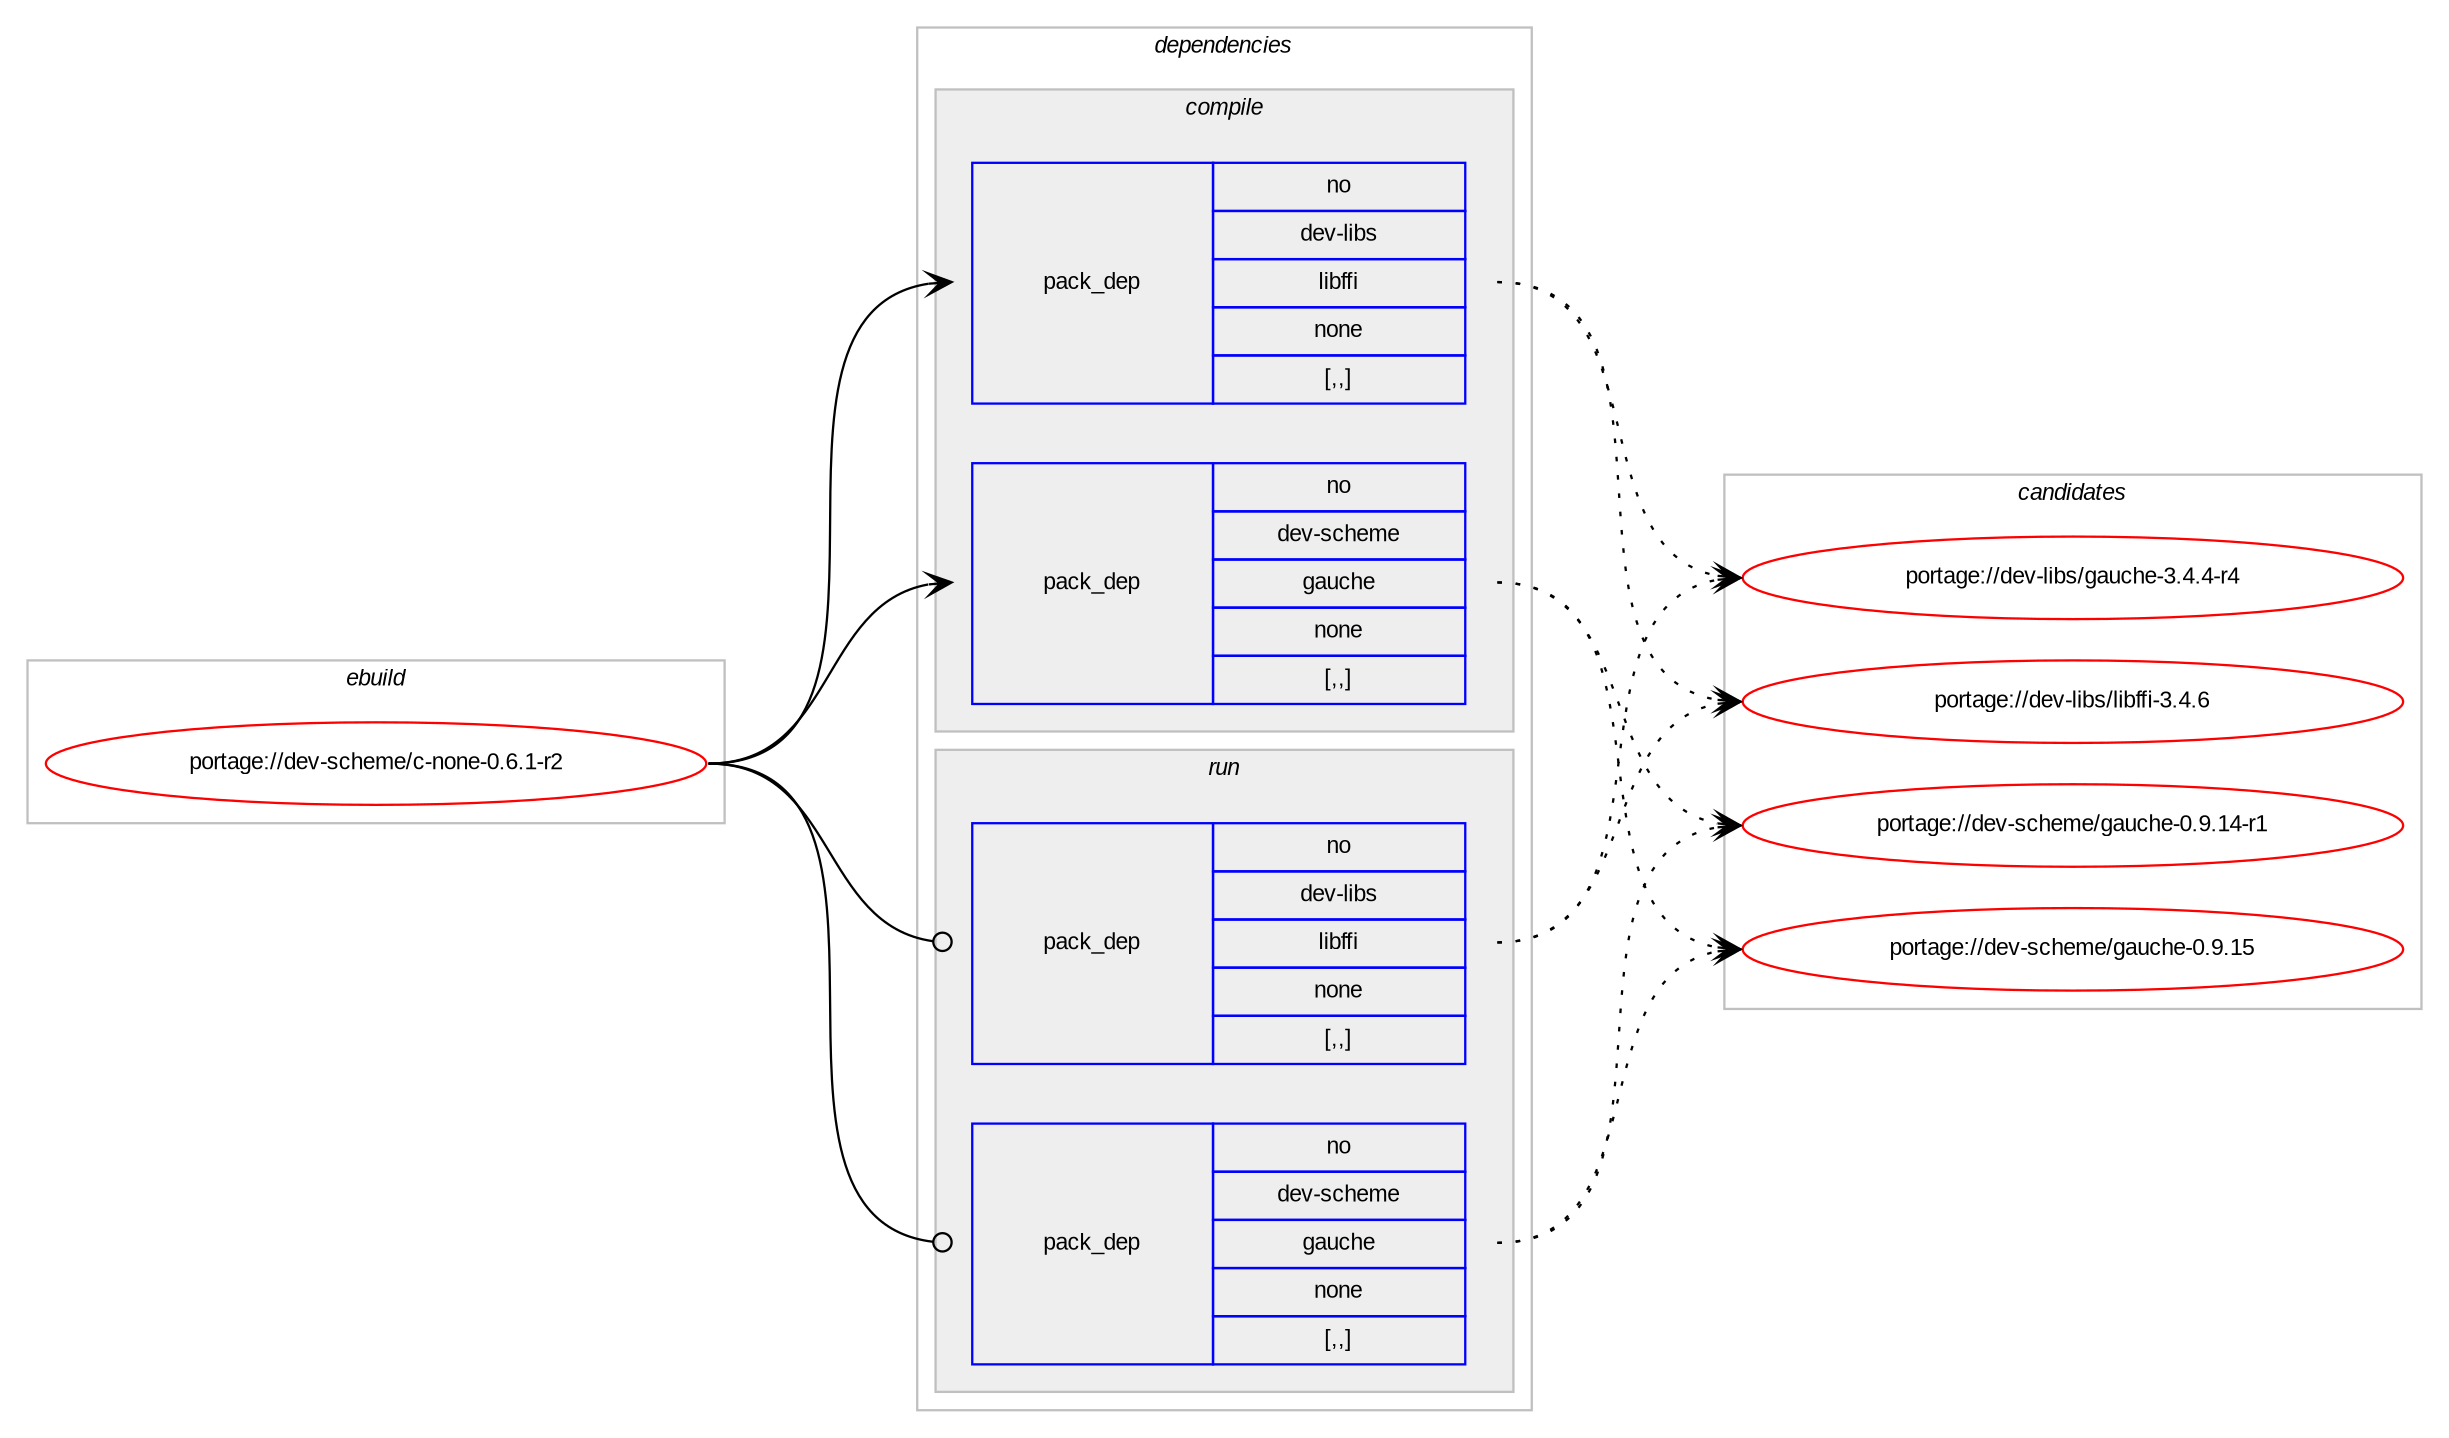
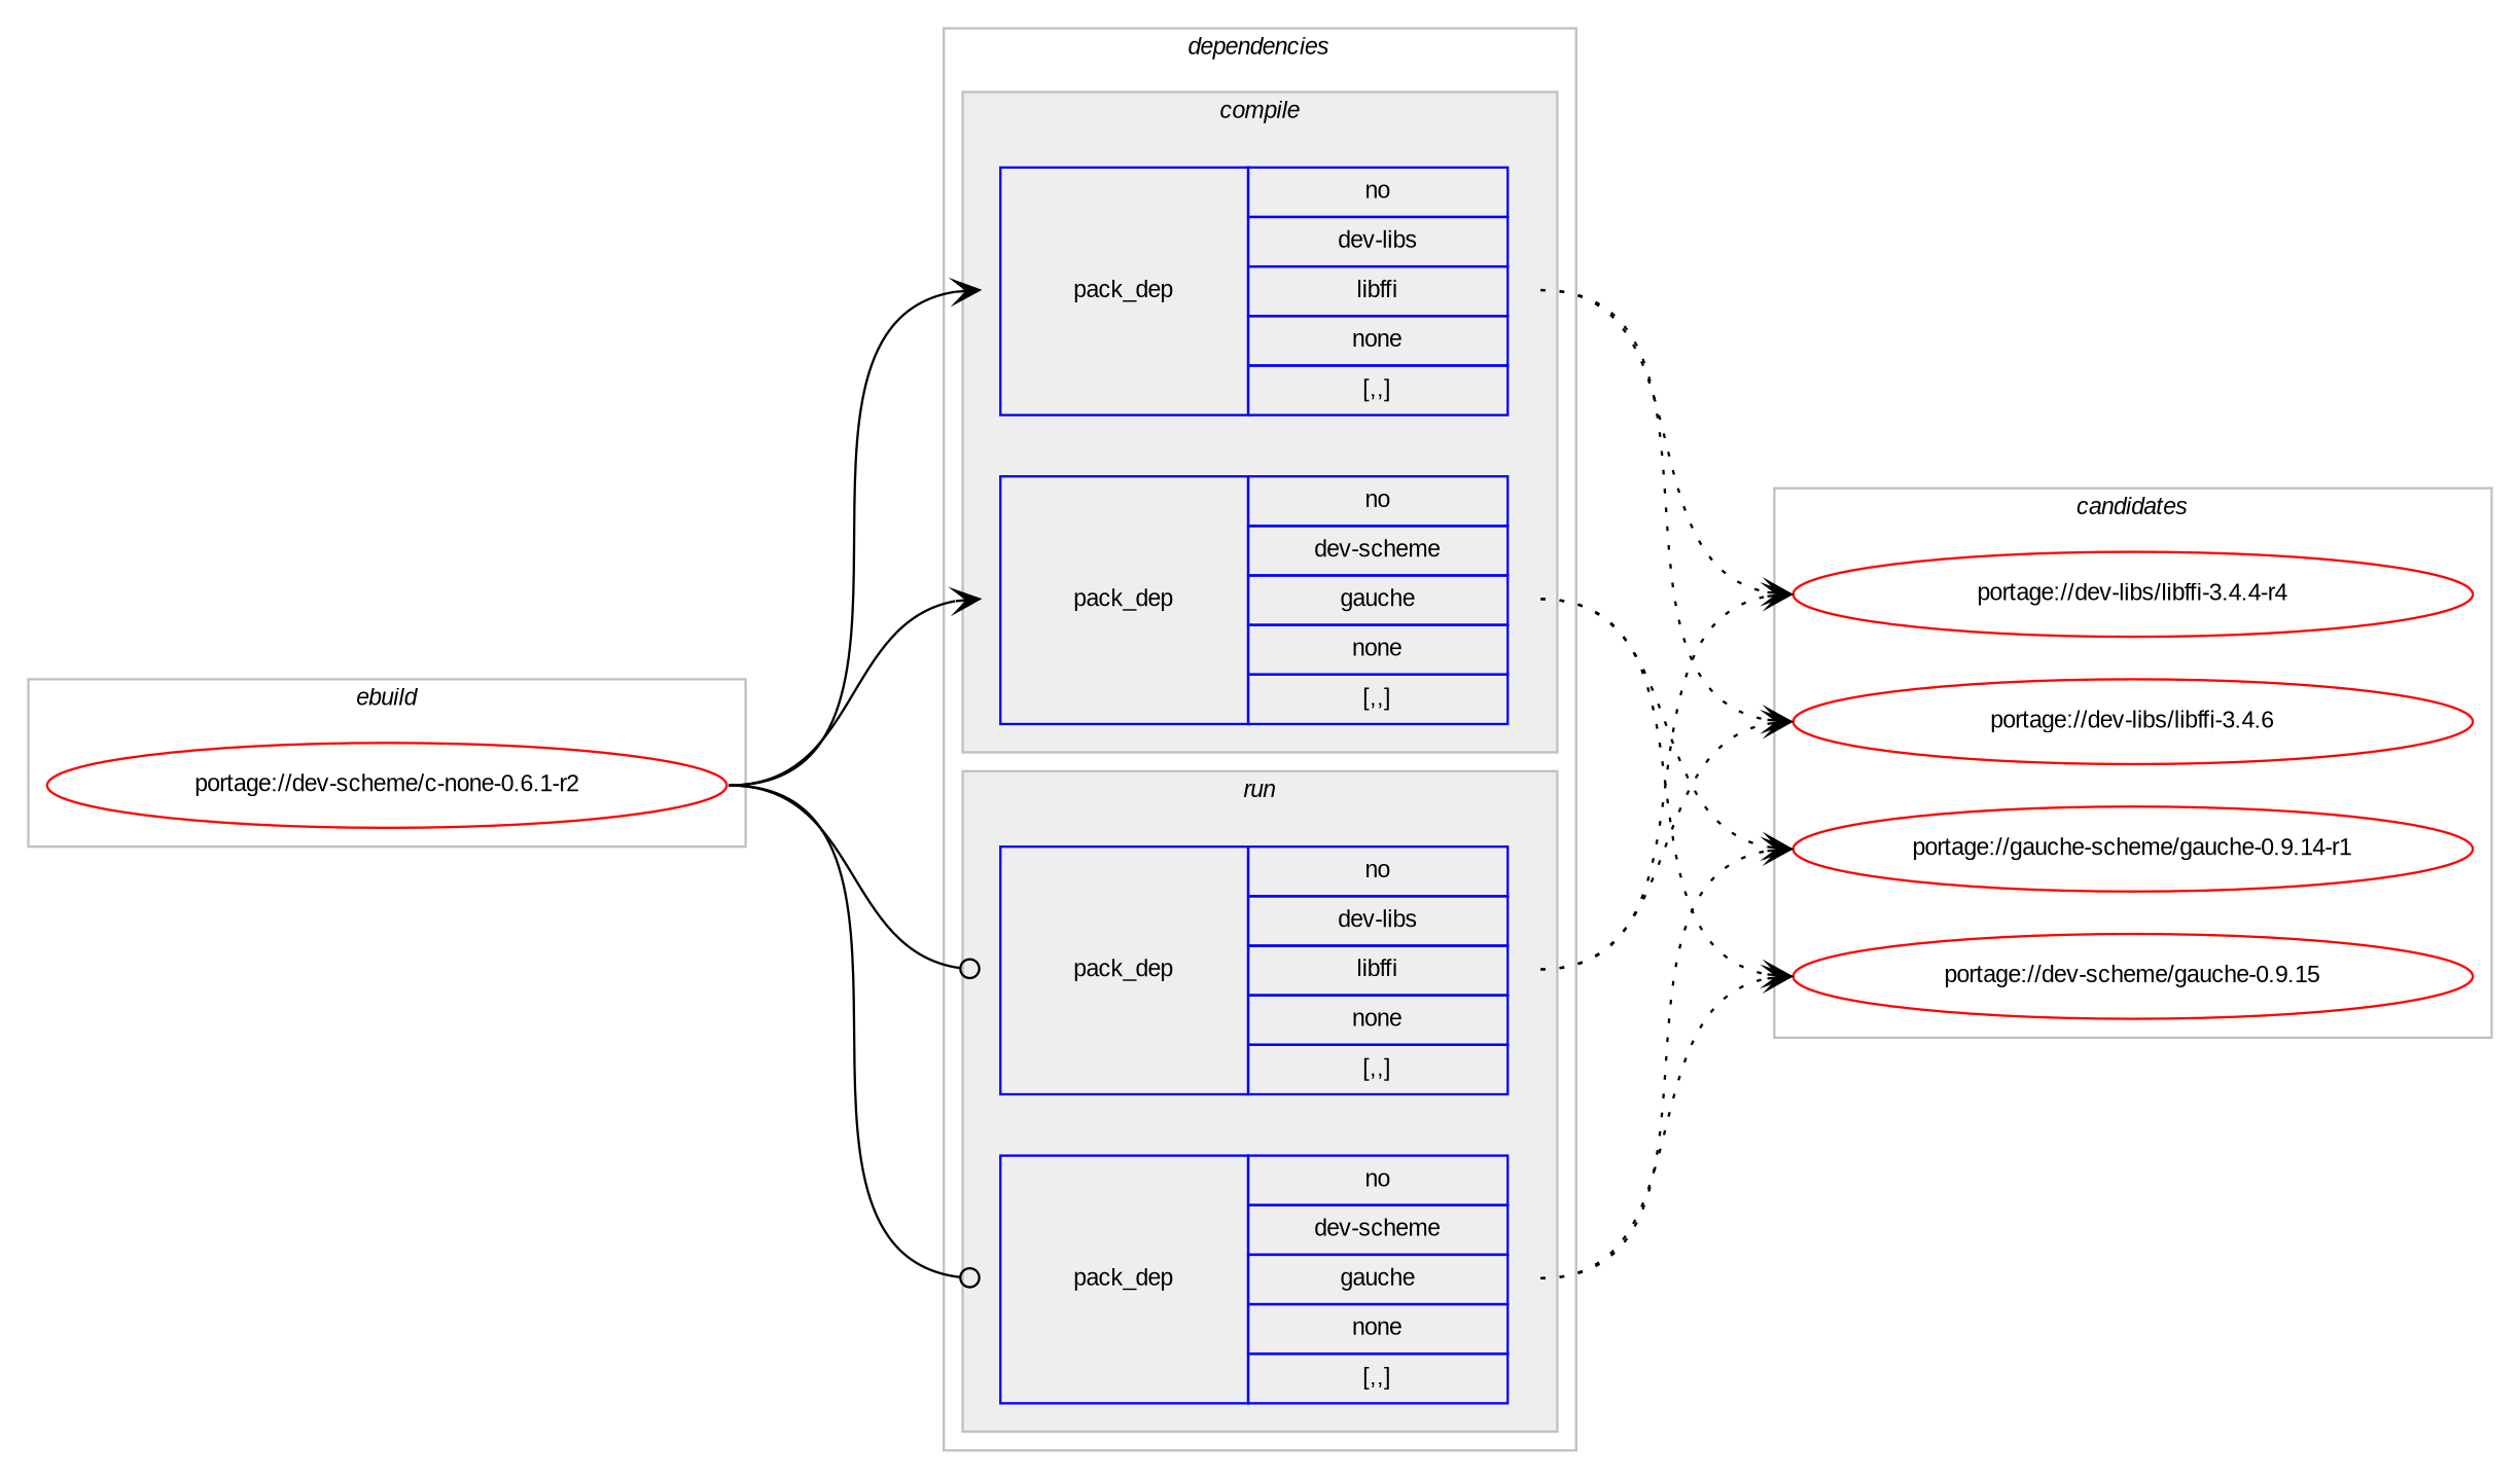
  digraph {
    compound=true
    concentrate=true
    fontname="Liberation Sans"
    fontsize=10
    newrank=true
    rankdir=LR
    ranksep=1.5
    node [color=red fontname="Liberation Sans" fontsize=10]
    edge [arrowhead=vee fontname="Liberation Sans" headport=w style=dotted tailport=e weight=100]
    n1 [label="portage://dev-scheme/c-none-0.6.1-r2" width=4]
    n2 [color=blue label=<<TABLE BORDER="0" CELLBORDER="1" CELLSPACING="0" CELLPADDING="4" WIDTH="220"><TR><TD ROWSPAN="6" CELLPADDING="30">pack_dep</TD></TR><TR><TD WIDTH="110">no</TD></TR><TR><TD>dev-libs</TD></TR><TR><TD>libffi</TD></TR><TR><TD>none</TD></TR><TR><TD>[,,]</TD></TR></TABLE>> shape=none]
    n3 [color=blue label=<<TABLE BORDER="0" CELLBORDER="1" CELLSPACING="0" CELLPADDING="4" WIDTH="220"><TR><TD ROWSPAN="6" CELLPADDING="30">pack_dep</TD></TR><TR><TD WIDTH="110">no</TD></TR><TR><TD>dev-scheme</TD></TR><TR><TD>gauche</TD></TR><TR><TD>none</TD></TR><TR><TD>[,,]</TD></TR></TABLE>> shape=none]
    n4 [color=blue label=<<TABLE BORDER="0" CELLBORDER="1" CELLSPACING="0" CELLPADDING="4" WIDTH="220"><TR><TD ROWSPAN="6" CELLPADDING="30">pack_dep</TD></TR><TR><TD WIDTH="110">no</TD></TR><TR><TD>dev-libs</TD></TR><TR><TD>libffi</TD></TR><TR><TD>none</TD></TR><TR><TD>[,,]</TD></TR></TABLE>> shape=none]
    n5 [color=blue label=<<TABLE BORDER="0" CELLBORDER="1" CELLSPACING="0" CELLPADDING="4" WIDTH="220"><TR><TD ROWSPAN="6" CELLPADDING="30">pack_dep</TD></TR><TR><TD WIDTH="110">no</TD></TR><TR><TD>dev-scheme</TD></TR><TR><TD>gauche</TD></TR><TR><TD>none</TD></TR><TR><TD>[,,]</TD></TR></TABLE>> shape=none]
-   n6 [label="portage://dev-libs/gauche-3.4.4-r4" width=4]
+   n6 [label="portage://dev-libs/libffi-3.4.4-r4" width=4]
    n7 [label="portage://dev-libs/libffi-3.4.6" width=4]
-   n8 [label="portage://dev-scheme/gauche-0.9.14-r1" width=4]
+   n8 [label="portage://gauche-scheme/gauche-0.9.14-r1" width=4]
    n9 [label="portage://dev-scheme/gauche-0.9.15" width=4]
    subgraph cluster_1 {
      color=gray
      label=<<i>ebuild</i>>
      rank=same
      n1
    }
    subgraph cluster_2 {
      color=gray
      label=<<i>dependencies</i>>
      subgraph cluster_3 {
        color=gray
        fillcolor="#eeeeee"
        label=<<i>compile</i>>
        style=filled
        subgraph sub_4 {
          color=gray
          fillcolor="#eeeeee"
          label=<<i>compile</i>>
          style=filled
          n2
        }
        subgraph sub_5 {
          color=gray
          fillcolor="#eeeeee"
          label=<<i>compile</i>>
          style=filled
          n3
        }
      }
      subgraph cluster_6 {
        color=gray
        fillcolor="#eeeeee"
        label=<<i>compile and run</i>>
        style=filled
      }
      subgraph cluster_7 {
        color=gray
        fillcolor="#eeeeee"
        label=<<i>run</i>>
        style=filled
        subgraph sub_8 {
          color=gray
          fillcolor="#eeeeee"
          label=<<i>run</i>>
          style=filled
          n4
        }
        subgraph sub_9 {
          color=gray
          fillcolor="#eeeeee"
          label=<<i>run</i>>
          style=filled
          n5
        }
      }
    }
    subgraph cluster_10 {
      color=gray
      label=<<i>candidates</i>>
      rank=same
      subgraph sub_11 {
        color=black
        label=<<i>candidates</i>>
        nodesep=1
        rank=same
        n6
        n7
      }
      subgraph sub_12 {
        color=black
        label=<<i>candidates</i>>
        nodesep=1
        rank=same
        n8
        n9
      }
      subgraph sub_13 {
        color=black
        label=<<i>candidates</i>>
        nodesep=1
        rank=same
        n6
        n7
      }
      subgraph sub_14 {
        color=black
        label=<<i>candidates</i>>
        nodesep=1
        rank=same
        n8
        n9
      }
    }
    n1 -> n2 [style=solid weight=20]
    n1 -> n3 [style=solid weight=20]
    n1 -> n4 [arrowhead=odot style=solid weight=20]
    n1 -> n5 [arrowhead=odot style=solid weight=20]
    n2 -> n6
    n2 -> n7
    n3 -> n8
    n3 -> n9
    n4 -> n6
    n4 -> n7
    n5 -> n8
    n5 -> n9
  }
